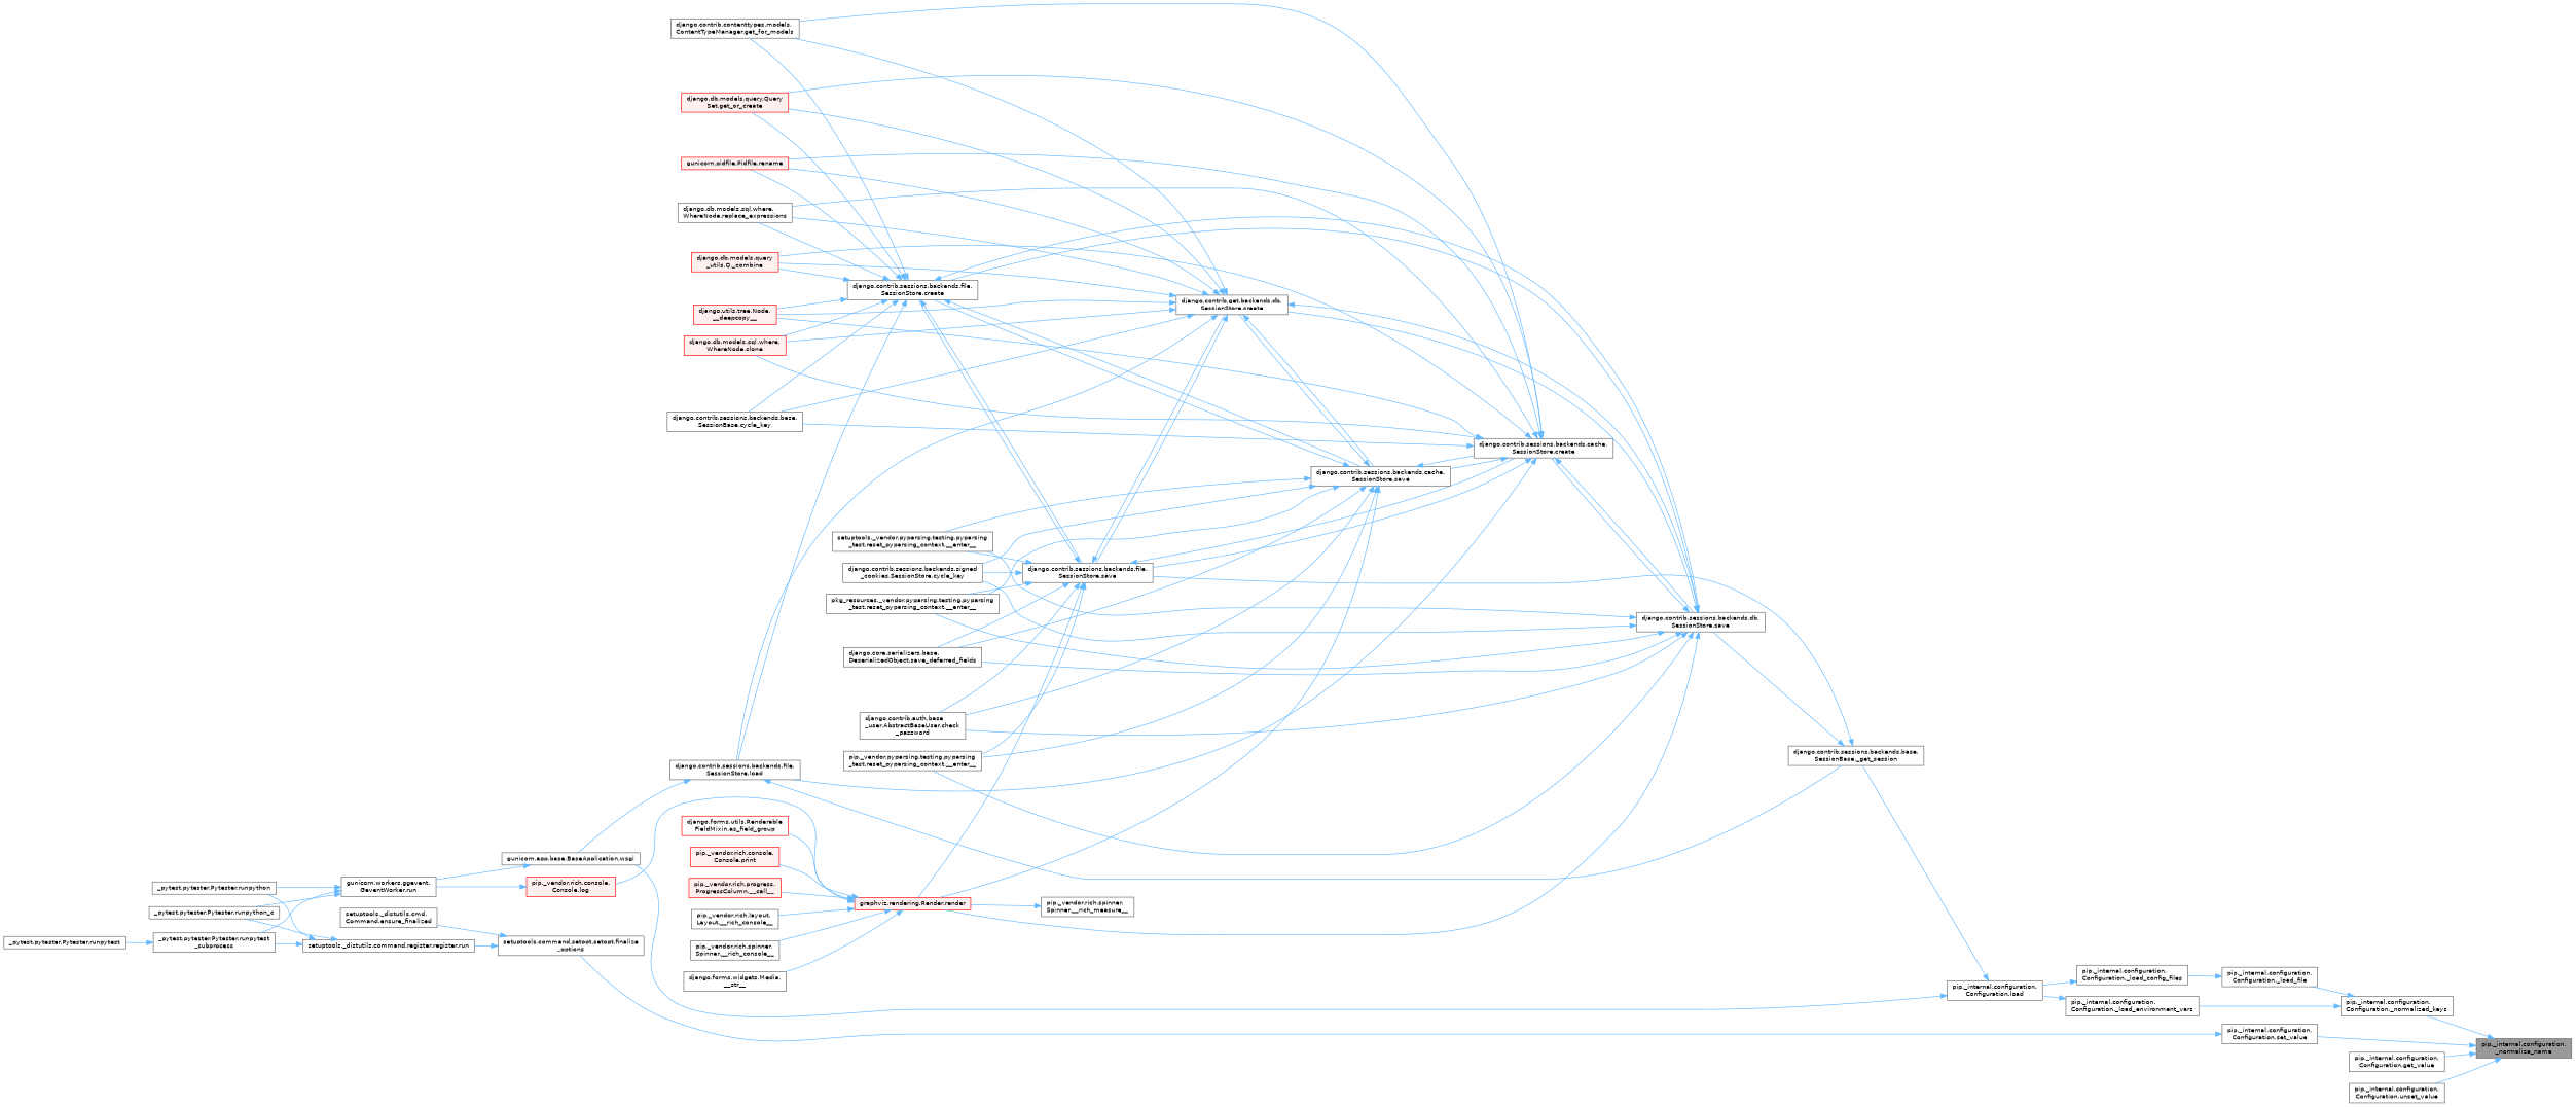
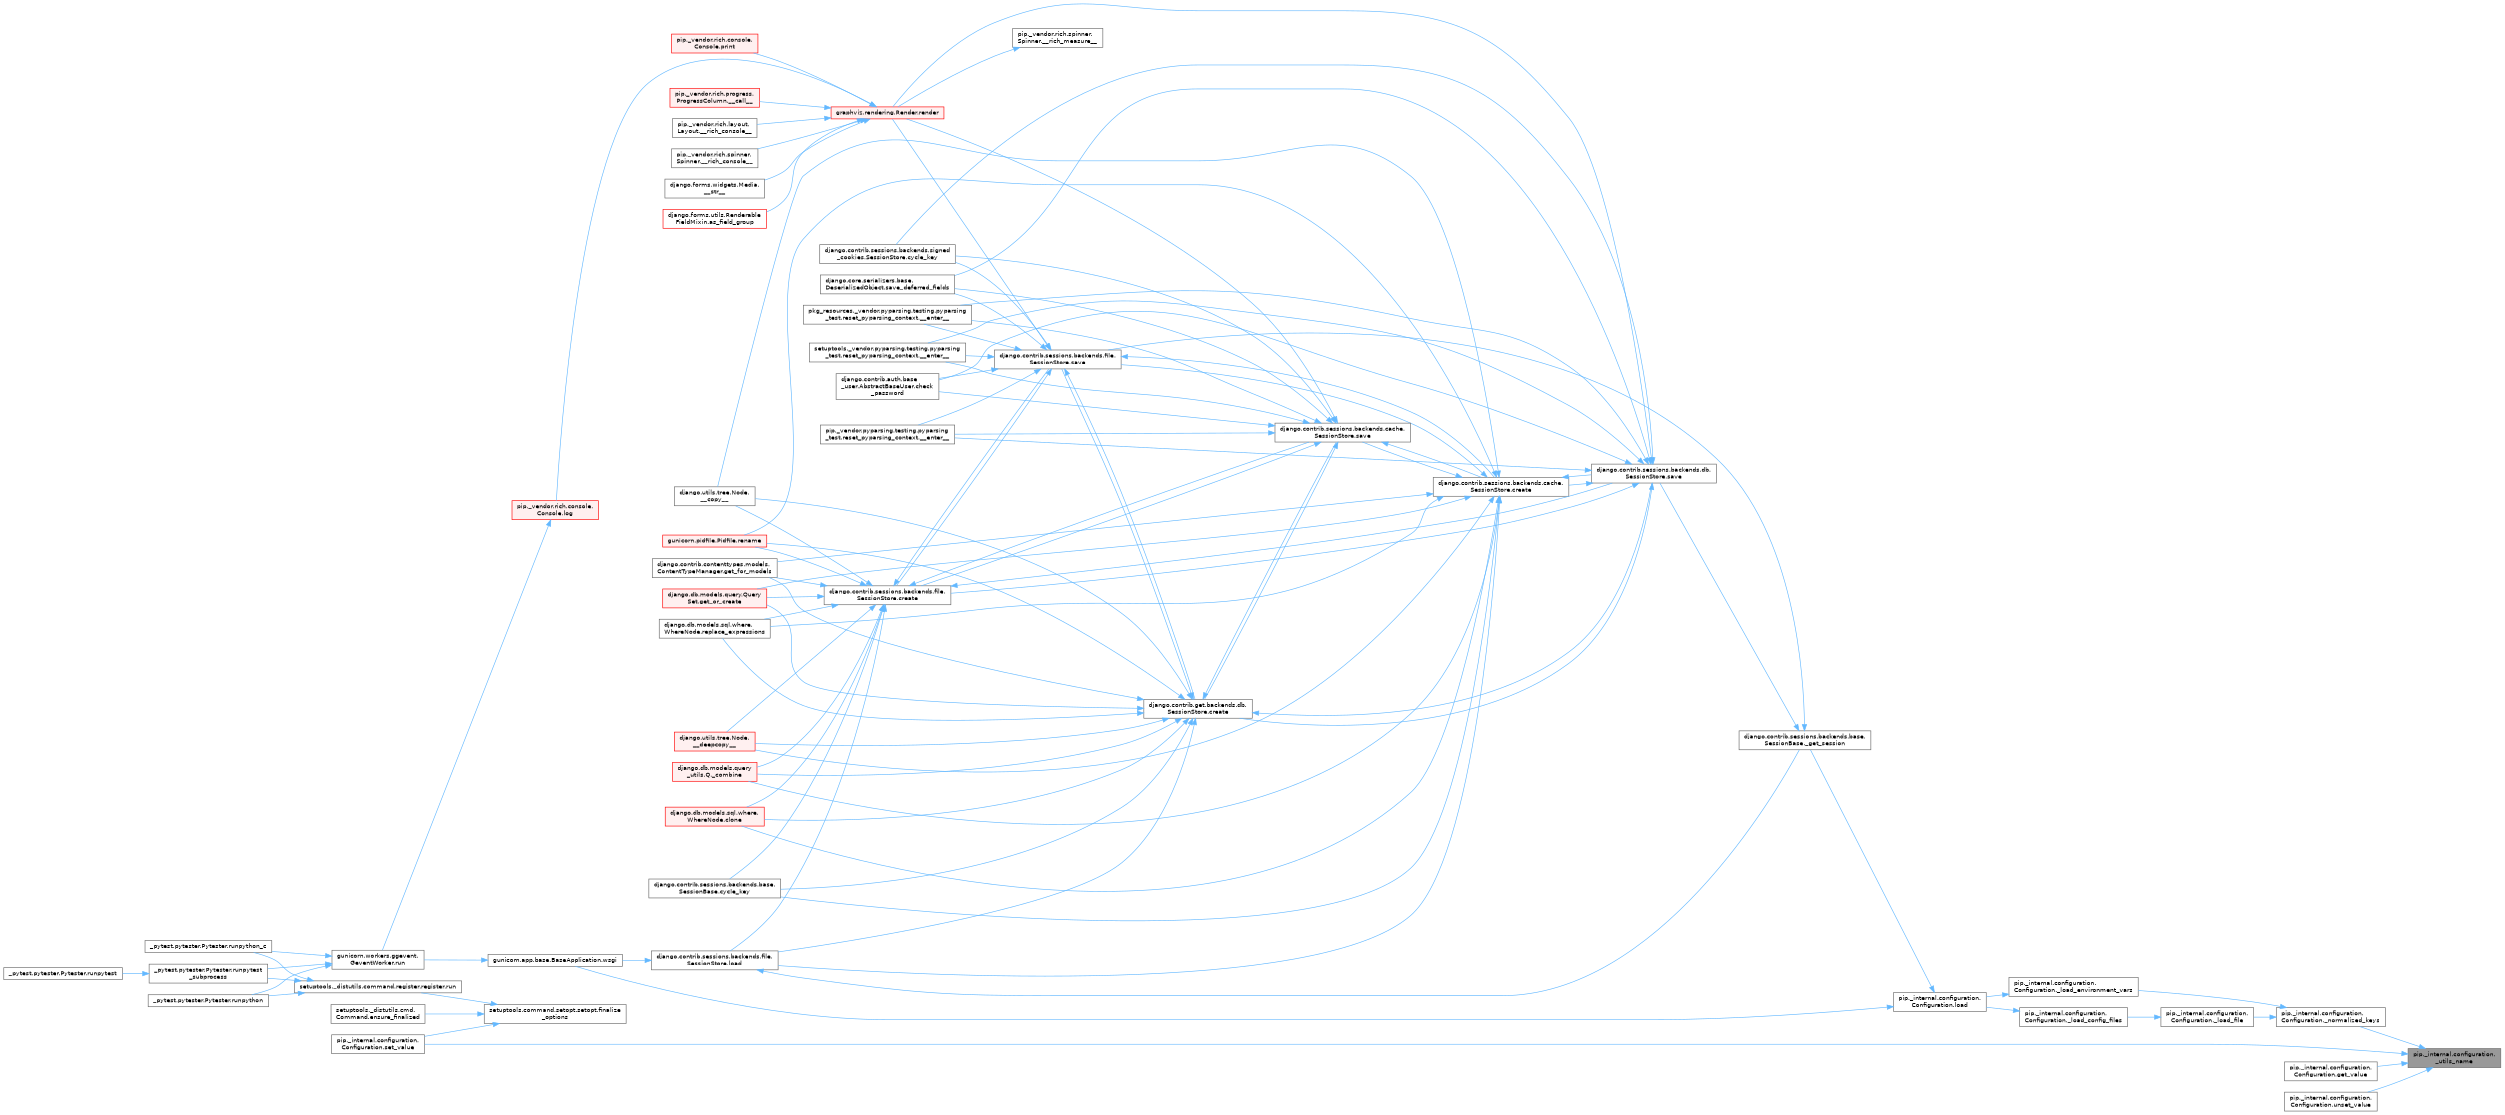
  digraph {
    rankdir=RL
    node [color=grey40 fillcolor=white fontname=Helvetica fontsize=10 shape=box style=filled]
    edge [color=steelblue1 dir=back fontname=Helvetica fontsize=10 labelfontname=Helvetica labelfontsize=10 style=solid]
-   n1 [color=gray40 fillcolor=grey60 fontcolor=black height=0.2 label="pip._internal.configuration.\l_normalize_name" width=0.4]
+   n1 [color=gray40 fillcolor=grey60 fontcolor=black height=0.2 label="pip._internal.configuration.\l_utils_name" width=0.4]
    n2 [height=0.2 label="pip._internal.configuration.\lConfiguration._normalized_keys" width=0.4]
    n3 [height=0.2 label="pip._internal.configuration.\lConfiguration.get_value" width=0.4]
    n4 [height=0.2 label="pip._internal.configuration.\lConfiguration.set_value" width=0.4]
    n5 [height=0.2 label="pip._internal.configuration.\lConfiguration.unset_value" width=0.4]
    n6 [height=0.2 label="pip._internal.configuration.\lConfiguration._load_environment_vars" width=0.4]
    n7 [height=0.2 label="pip._internal.configuration.\lConfiguration._load_file" width=0.4]
    n8 [height=0.2 label="setuptools.command.setopt.setopt.finalize\l_options" width=0.4]
    n9 [height=0.2 label="pip._internal.configuration.\lConfiguration.load" width=0.4]
    n10 [height=0.2 label="pip._internal.configuration.\lConfiguration._load_config_files" width=0.4]
    n11 [height=0.2 label="django.contrib.sessions.backends.base.\lSessionBase._get_session" width=0.4]
    n12 [height=0.2 label="gunicorn.app.base.BaseApplication.wsgi" width=0.4]
    n13 [height=0.2 label="django.contrib.sessions.backends.db.\lSessionStore.save" width=0.4]
    n14 [height=0.2 label="django.contrib.sessions.backends.file.\lSessionStore.save" width=0.4]
    n15 [height=0.2 label="gunicorn.workers.ggevent.\lGeventWorker.run" width=0.4]
    n16 [height=0.2 label="pip._vendor.pyparsing.testing.pyparsing\l_test.reset_pyparsing_context.__enter__" width=0.4]
    n17 [height=0.2 label="pkg_resources._vendor.pyparsing.testing.pyparsing\l_test.reset_pyparsing_context.__enter__" width=0.4]
    n18 [height=0.2 label="setuptools._vendor.pyparsing.testing.pyparsing\l_test.reset_pyparsing_context.__enter__" width=0.4]
    n19 [height=0.2 label="django.contrib.auth.base\l_user.AbstractBaseUser.check\l_password" width=0.4]
    n20 [height=0.2 label="django.contrib.sessions.backends.cache.\lSessionStore.create" width=0.4]
    n21 [height=0.2 label="django.contrib.get.backends.db.\lSessionStore.create" width=0.4]
    n22 [height=0.2 label="django.contrib.sessions.backends.file.\lSessionStore.create" width=0.4]
    n23 [height=0.2 label="django.contrib.sessions.backends.signed\l_cookies.SessionStore.cycle_key" width=0.4]
    n24 [color=red fillcolor="#FFF0F0" height=0.2 label="graphviz.rendering.Render.render" width=0.4]
    n25 [height=0.2 label="django.core.serializers.base.\lDeserializedObject.save_deferred_fields" width=0.4]
+   n26 [height=0.2 label="django.utils.tree.Node.\l__copy__" width=0.4]
    n27 [color=red fillcolor="#FFF0F0" height=0.2 label="django.utils.tree.Node.\l__deepcopy__" width=0.4]
    n28 [color=red fillcolor="#FFF0F0" height=0.2 label="django.db.models.query\l_utils.Q._combine" width=0.4]
    n29 [color=red fillcolor="#FFF0F0" height=0.2 label="django.db.models.sql.where.\lWhereNode.clone" width=0.4]
    n30 [height=0.2 label="django.contrib.sessions.backends.base.\lSessionBase.cycle_key" width=0.4]
    n31 [height=0.2 label="django.contrib.contenttypes.models.\lContentTypeManager.get_for_models" width=0.4]
    n32 [color=red fillcolor="#FFF0F0" height=0.2 label="django.db.models.query.Query\lSet.get_or_create" width=0.4]
    n33 [height=0.2 label="django.contrib.sessions.backends.file.\lSessionStore.load" width=0.4]
    n34 [color=red fillcolor="#FFF0F0" height=0.2 label="gunicorn.pidfile.Pidfile.rename" width=0.4]
    n35 [height=0.2 label="django.db.models.sql.where.\lWhereNode.replace_expressions" width=0.4]
    n36 [height=0.2 label="django.contrib.sessions.backends.cache.\lSessionStore.save" width=0.4]
    n37 [color=red fillcolor="#FFF0F0" height=0.2 label="pip._vendor.rich.progress.\lProgressColumn.__call__" width=0.4]
    n38 [height=0.2 label="pip._vendor.rich.layout.\lLayout.__rich_console__" width=0.4]
    n39 [height=0.2 label="pip._vendor.rich.spinner.\lSpinner.__rich_console__" width=0.4]
    n40 [height=0.2 label="django.forms.widgets.Media.\l__str__" width=0.4]
    n41 [color=red height=0.2 label="django.forms.utils.Renderable\lFieldMixin.as_field_group" width=0.4]
    n42 [color=red fillcolor="#FFF0F0" height=0.2 label="pip._vendor.rich.console.\lConsole.log" width=0.4]
    n43 [color=red fillcolor="#FFF0F0" height=0.2 label="pip._vendor.rich.console.\lConsole.print" width=0.4]
    n44 [height=0.2 label="_pytest.pytester.Pytester.runpytest\l_subprocess" width=0.4]
    n45 [height=0.2 label="_pytest.pytester.Pytester.runpython" width=0.4]
    n46 [height=0.2 label="_pytest.pytester.Pytester.runpython_c" width=0.4]
    n47 [height=0.2 label="_pytest.pytester.Pytester.runpytest" width=0.4]
    n48 [height=0.2 label="pip._vendor.rich.spinner.\lSpinner.__rich_measure__" width=0.4]
    n49 [height=0.2 label="setuptools._distutils.cmd.\lCommand.ensure_finalized" width=0.4]
    n50 [height=0.2 label="setuptools._distutils.command.register.register.run" width=0.4]
    n1 -> n2
    n1 -> n3
    n1 -> n4
    n1 -> n5
    n2 -> n6
    n2 -> n7
-   n4 -> n8
+   n8 -> n4
    n6 -> n9
    n7 -> n10
    n8 -> n49
    n8 -> n50
    n9 -> n11
    n9 -> n12
    n10 -> n9
    n11 -> n13
    n11 -> n14
    n12 -> n15
    n13 -> n16
    n13 -> n17
    n13 -> n18
    n13 -> n19
    n13 -> n20
    n13 -> n21
    n13 -> n22
    n13 -> n23
    n13 -> n24
    n13 -> n25
    n14 -> n16
    n14 -> n17
    n14 -> n18
    n14 -> n19
    n14 -> n20
    n14 -> n21
    n14 -> n22
    n14 -> n23
    n14 -> n24
    n14 -> n25
    n15 -> n44
    n15 -> n45
    n15 -> n46
    n20 -> n13
    n20 -> n14
+   n20 -> n26
    n20 -> n27
    n20 -> n28
    n20 -> n29
    n20 -> n30
    n20 -> n31
    n20 -> n32
    n20 -> n33
    n20 -> n34
    n20 -> n35
    n20 -> n36
    n21 -> n13
    n21 -> n14
+   n21 -> n26
    n21 -> n27
    n21 -> n28
    n21 -> n29
    n21 -> n30
    n21 -> n31
    n21 -> n32
    n21 -> n33
    n21 -> n34
    n21 -> n35
    n21 -> n36
    n22 -> n13
    n22 -> n14
+   n22 -> n26
    n22 -> n27
    n22 -> n28
    n22 -> n29
    n22 -> n30
    n22 -> n31
    n22 -> n32
    n22 -> n33
    n22 -> n34
    n22 -> n35
    n22 -> n36
    n24 -> n37
    n24 -> n38
    n24 -> n39
    n24 -> n40
    n24 -> n41
    n24 -> n42
    n24 -> n43
    n33 -> n11
    n33 -> n12
    n36 -> n16
    n36 -> n17
    n36 -> n18
    n36 -> n19
    n36 -> n20
    n36 -> n21
    n36 -> n22
    n36 -> n23
    n36 -> n24
    n36 -> n25
    n42 -> n15
    n44 -> n47
    n48 -> n24
    n50 -> n44
    n50 -> n45
    n50 -> n46
  }
